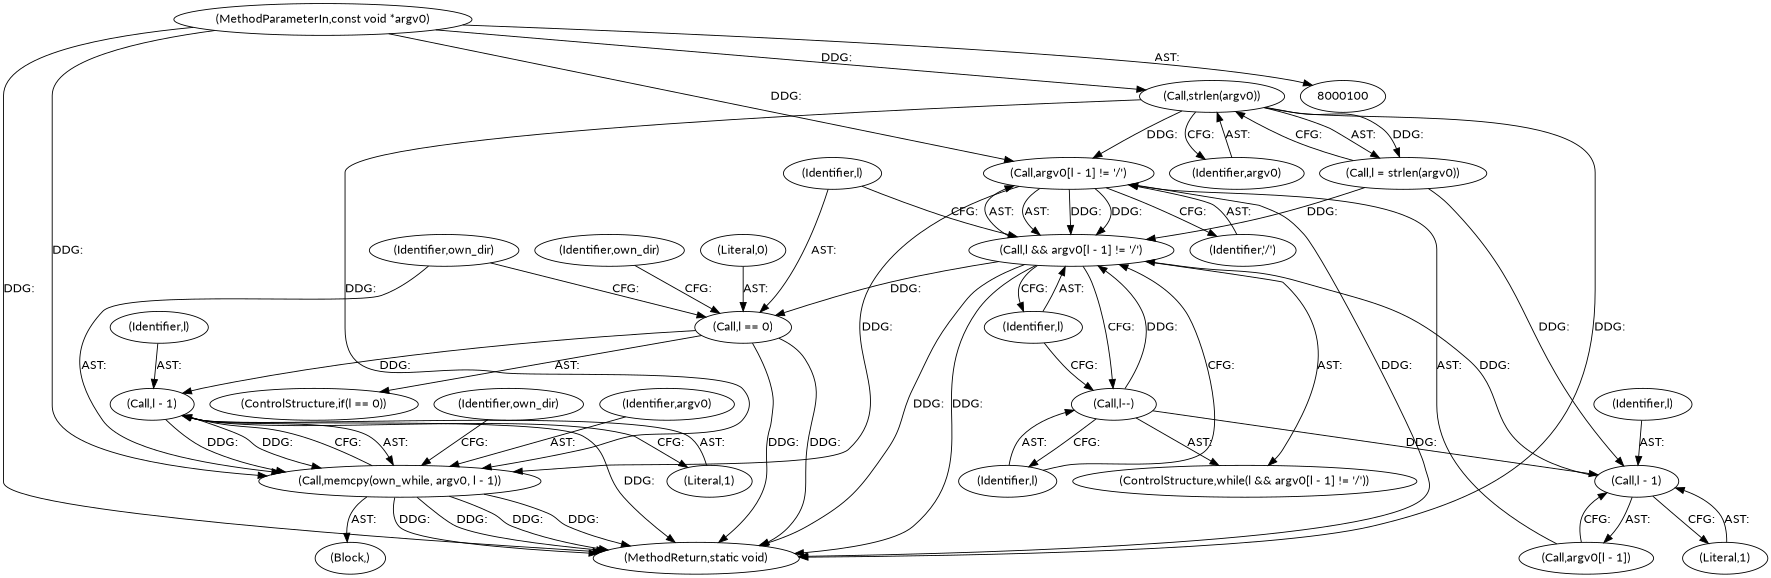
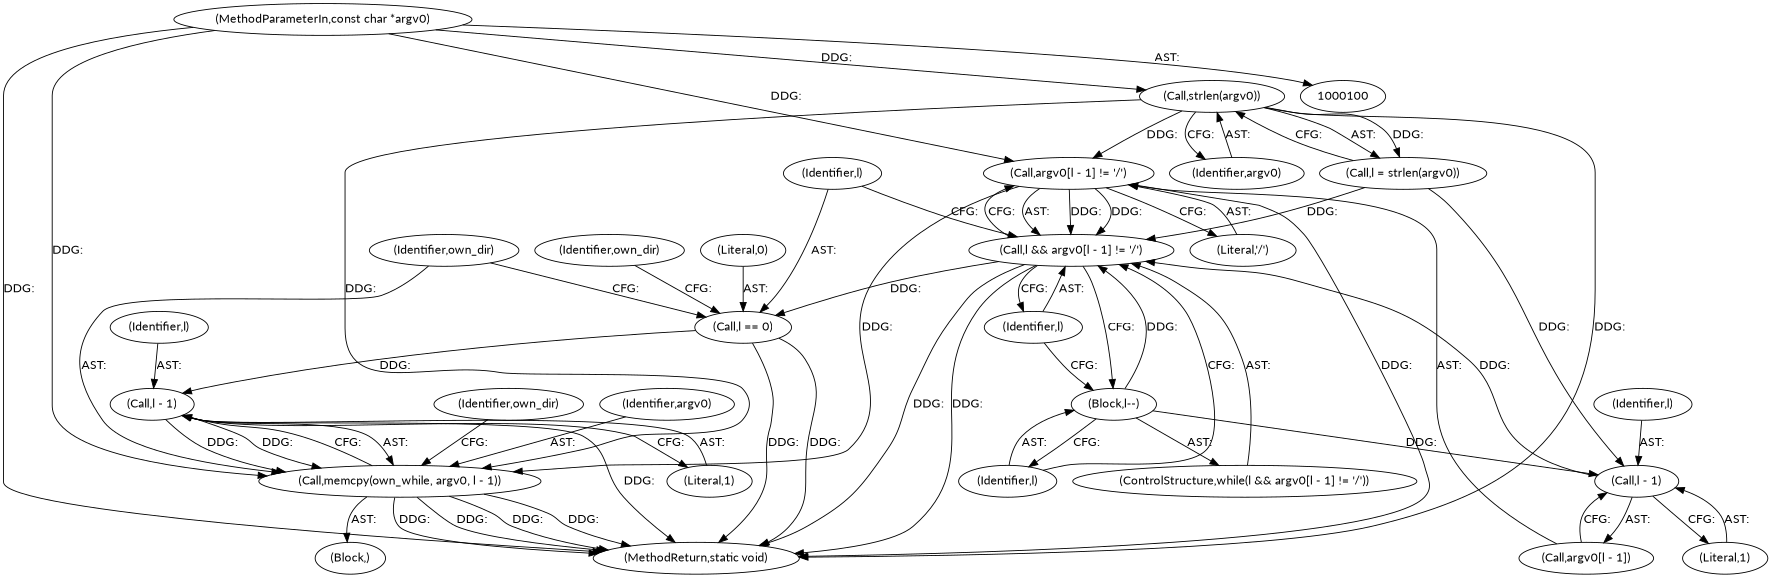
  digraph {
    fontname=Lato
    node [fontname=Lato]
    edge [fontname=Lato]
    n1 [label="(Call,argv0[l - 1] != '/')"]
    n2 [label="(Call,l && argv0[l - 1] != '/')"]
    n3 [label="(Call,memcpy(own_while, argv0, l - 1))"]
-   n4 [label="(Identifier,'/')"]
+   n4 [label="(Literal,'/')"]
    n5 [label="(MethodReturn,static void)"]
-   n6 [label="(Call,l--)"]
+   n6 [label="(Block,l--)"]
    n7 [label="(Call,l == 0)"]
    n8 [label="(Identifier,l)"]
    n9 [label="(ControlStructure,while(l && argv0[l - 1] != '/'))"]
    n10 [label="(Call,l - 1)"]
    n11 [label="(Block,)"]
    n12 [label="(Call,strlen(argv0))"]
    n13 [label="(Call,l = strlen(argv0))"]
    n14 [label="(Identifier,argv0)"]
    n15 [label="(Call,l - 1)"]
-   n16 [label="(MethodParameterIn,const void *argv0)"]
-   1000100 [label=8000100]
+   n16 [label="(MethodParameterIn,const char *argv0)"]
+   1000100
    n18 [label="(Identifier,l)"]
-   n19 [label="(ControlStructure,if(l == 0))"]
    n20 [label="(Call,argv0[l - 1])"]
    n21 [label="(Literal,1)"]
    n22 [label="(Literal,1)"]
    n23 [label="(Literal,0)"]
    n24 [label="(Identifier,l)"]
    n25 [label="(Identifier,own_dir)"]
    n26 [label="(Identifier,own_dir)"]
    n27 [label="(Identifier,own_dir)"]
    n28 [label="(Identifier,l)"]
    n29 [label="(Identifier,l)"]
    n30 [label="(Identifier,argv0)"]
    n1 -> n2 [label="AST: "]
    n1 -> n2 [label="DDG: "]
    n1 -> n2 [label="DDG: "]
    n1 -> n3 [label="DDG: "]
    n1 -> n4 [label="CFG: "]
    n1 -> n5 [label="DDG: "]
-   n2 -> n1 [label="AST: "]
+   n2 -> n1 [label="CFG: "]
    n2 -> n5 [label="DDG: "]
    n2 -> n5 [label="DDG: "]
    n2 -> n6 [label="CFG: "]
    n2 -> n7 [label="DDG: "]
    n2 -> n8 [label="CFG: "]
-   n2 -> n9 [label="AST: "]
+   n9 -> n2 [label="AST: "]
    n3 -> n5 [label="DDG: "]
    n3 -> n5 [label="DDG: "]
    n3 -> n5 [label="DDG: "]
    n3 -> n5 [label="DDG: "]
    n3 -> n10 [label="CFG: "]
    n3 -> n11 [label="AST: "]
    n4 -> n1 [label="AST: "]
    n6 -> n2 [label="DDG: "]
    n6 -> n9 [label="AST: "]
    n6 -> n15 [label="DDG: "]
    n6 -> n18 [label="CFG: "]
    n7 -> n5 [label="DDG: "]
    n7 -> n5 [label="DDG: "]
    n7 -> n10 [label="DDG: "]
-   n7 -> n19 [label="AST: "]
    n8 -> n2 [label="AST: "]
    n8 -> n6 [label="CFG: "]
    n10 -> n3 [label="AST: "]
    n10 -> n3 [label="DDG: "]
    n10 -> n3 [label="DDG: "]
    n10 -> n5 [label="DDG: "]
    n10 -> n22 [label="CFG: "]
    n12 -> n1 [label="DDG: "]
    n12 -> n3 [label="DDG: "]
    n12 -> n5 [label="DDG: "]
    n12 -> n13 [label="AST: "]
    n12 -> n13 [label="DDG: "]
    n12 -> n14 [label="CFG: "]
    n13 -> n2 [label="DDG: "]
    n13 -> n12 [label="CFG: "]
    n13 -> n15 [label="DDG: "]
    n14 -> n12 [label="AST: "]
    n15 -> n2 [label="DDG: "]
    n15 -> n20 [label="AST: "]
    n15 -> n21 [label="CFG: "]
    n16 -> n1 [label="DDG: "]
    n16 -> n3 [label="DDG: "]
    n16 -> n5 [label="DDG: "]
    n16 -> n12 [label="DDG: "]
    n16 -> 1000100 [label="AST: "]
    n18 -> n2 [label="CFG: "]
    n18 -> n6 [label="AST: "]
    n20 -> n1 [label="AST: "]
    n20 -> n15 [label="CFG: "]
    n21 -> n15 [label="AST: "]
    n22 -> n10 [label="AST: "]
    n23 -> n7 [label="AST: "]
    n24 -> n2 [label="CFG: "]
    n24 -> n7 [label="AST: "]
    n25 -> n3 [label="CFG: "]
    n26 -> n3 [label="AST: "]
    n26 -> n7 [label="CFG: "]
    n27 -> n7 [label="CFG: "]
    n28 -> n15 [label="AST: "]
    n29 -> n10 [label="AST: "]
    n30 -> n3 [label="AST: "]
  }
